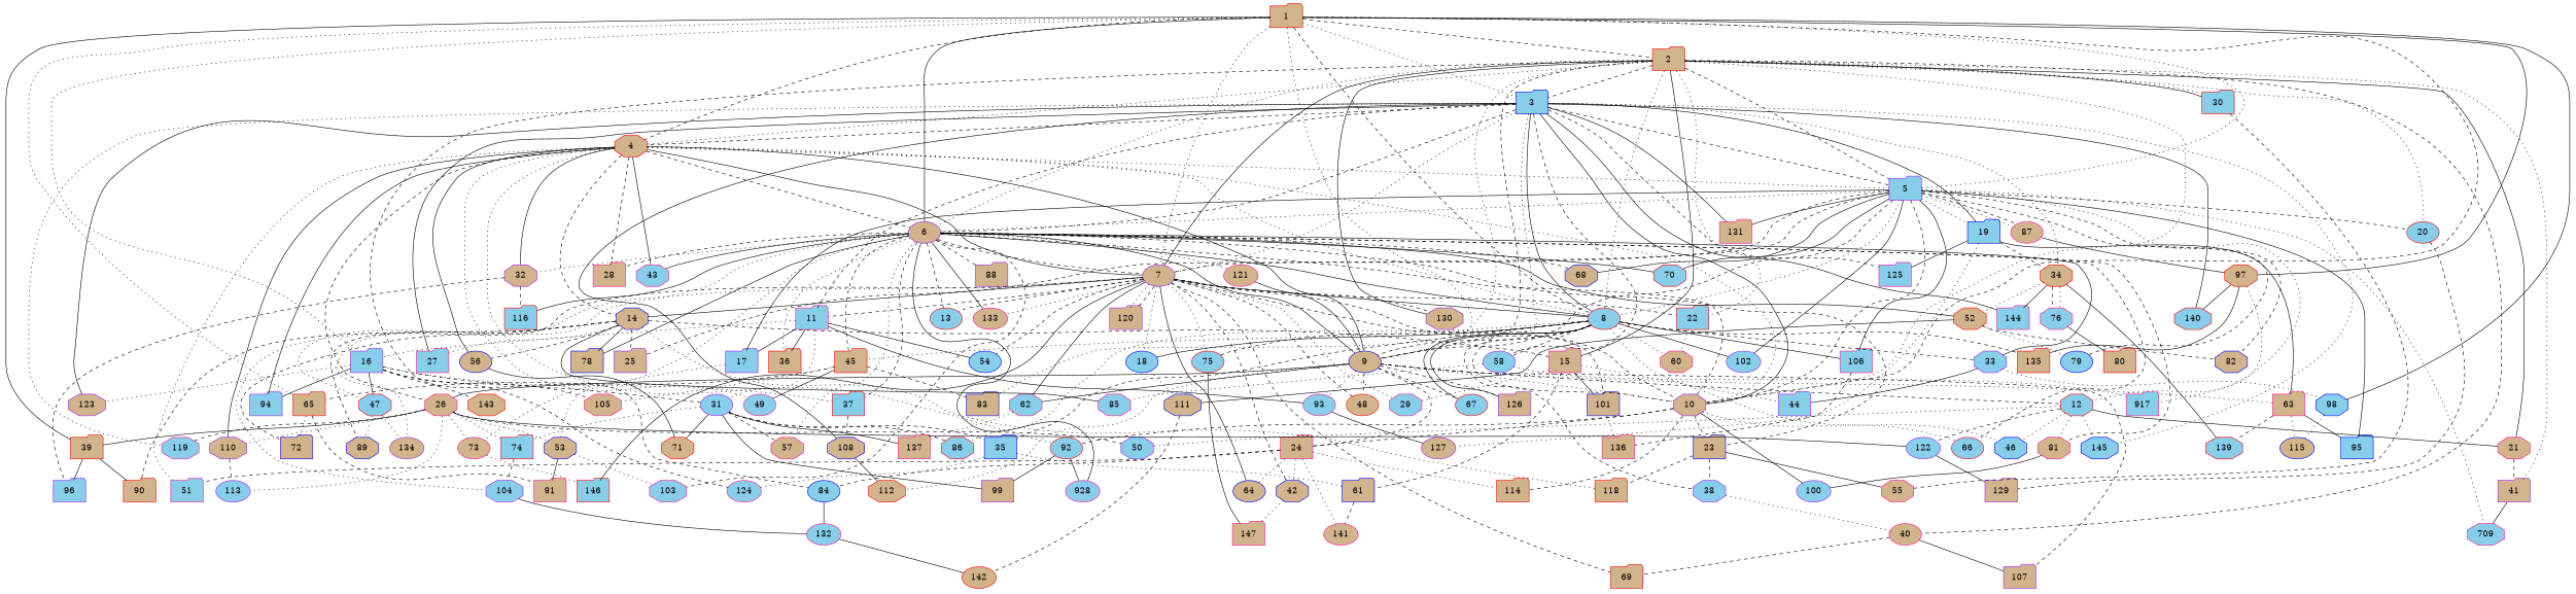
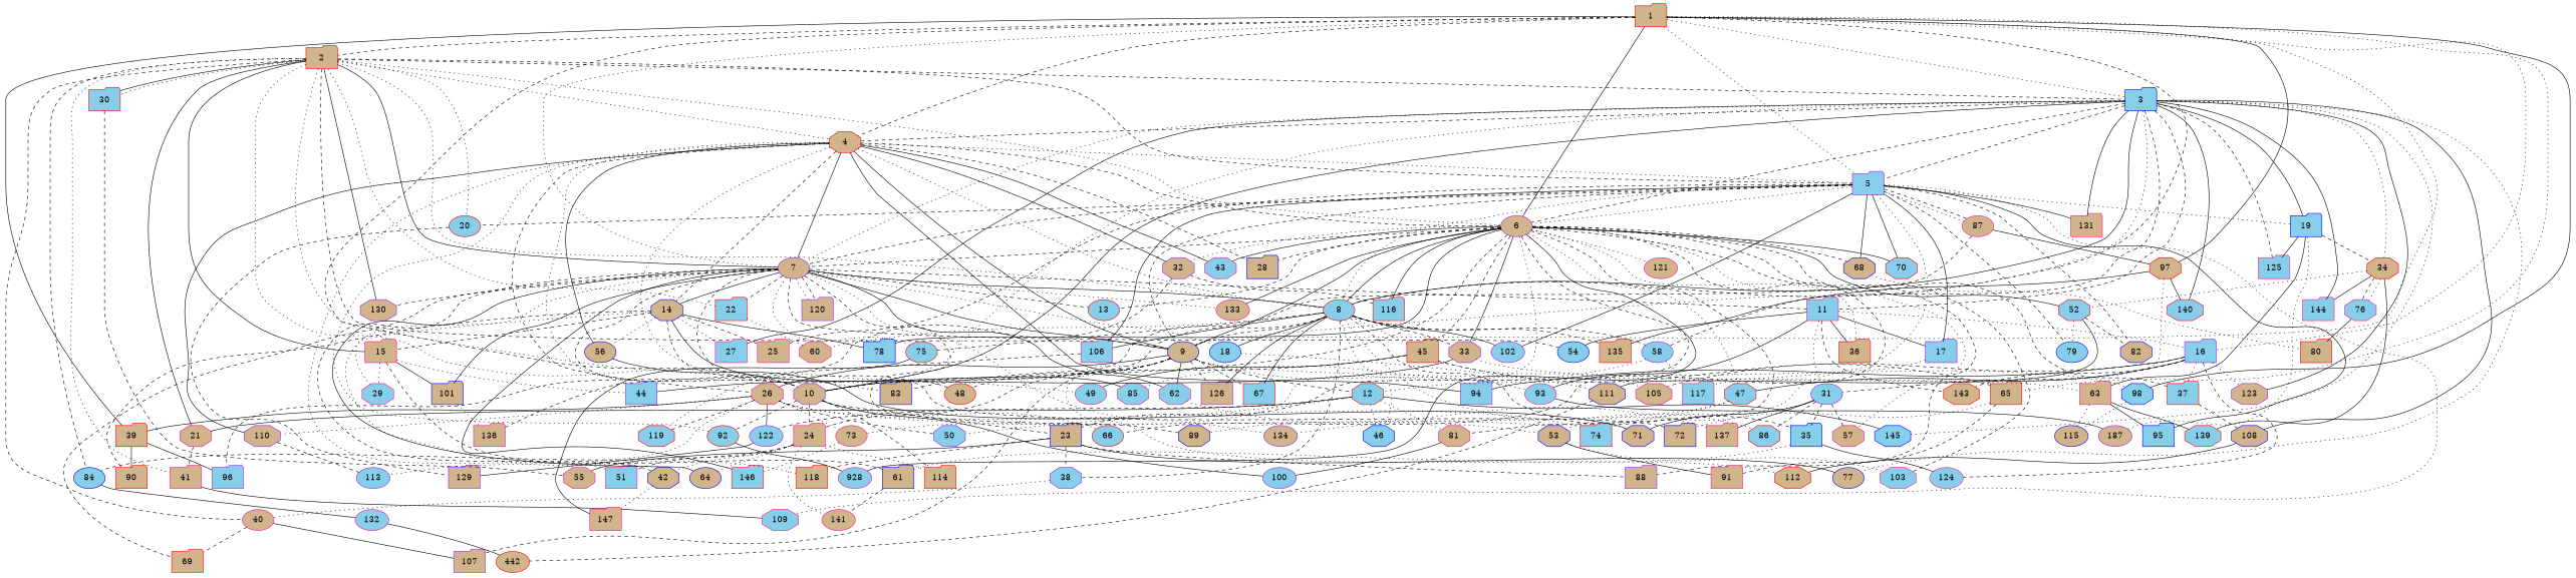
  graph {
    node [color=deeppink fillcolor=tan shape=folder style=filled]
    edge [style=dashed]
    1 [color=red]
    2 [color=red]
    3 [color=blue fillcolor=skyblue]
    4 [color=red shape=octagon]
    5 [color=purple fillcolor=skyblue]
    6 [color=purple shape=ellipse]
    7 [color=purple shape=ellipse]
    8 [color=red fillcolor=skyblue shape=ellipse]
    9 [color=blue shape=ellipse]
    10 [color=purple shape=octagon]
    16 [color=purple fillcolor=skyblue]
    39 [color=red]
    65 [color=red]
    97 [color=red shape=octagon]
    98 [color=blue fillcolor=skyblue shape=octagon]
    15
    20 [color=red fillcolor=skyblue shape=ellipse]
    21 [shape=octagon]
    22 [color=red fillcolor=skyblue]
    30 [color=red fillcolor=skyblue]
    40 [shape=ellipse]
-   41 [color=purple]
+   41
    83 [color=blue]
    84 [color=blue fillcolor=skyblue shape=ellipse]
    130 [color=purple shape=octagon]
    11 [fillcolor=skyblue]
    19 [color=blue fillcolor=skyblue]
    27 [fillcolor=skyblue]
    34 [color=red shape=octagon]
    58 [color=purple fillcolor=skyblue shape=ellipse]
+   77 [color=blue shape=ellipse]
    108 [color=blue shape=octagon]
-   119 [fillcolor=skyblue shape=octagon]
+   119 [color=red fillcolor=skyblue shape=octagon]
    123 [color=purple shape=octagon]
    125 [fillcolor=skyblue]
    131
    140 [color=red fillcolor=skyblue shape=octagon]
    144 [fillcolor=skyblue]
    145 [color=blue fillcolor=skyblue shape=octagon]
    14 [color=blue shape=octagon]
    26 [shape=octagon]
-   28
+   28 [color=blue]
    32 [color=purple shape=octagon]
    43 [fillcolor=skyblue shape=octagon]
    49 [fillcolor=skyblue shape=ellipse]
    51 [fillcolor=skyblue]
    56 [color=blue shape=ellipse]
    92 [color=red fillcolor=skyblue shape=ellipse]
    94 [color=purple fillcolor=skyblue]
    110 [color=purple shape=octagon]
    12 [color=red fillcolor=skyblue shape=octagon]
    17 [color=purple fillcolor=skyblue]
-   25 [color=purple]
+   25
    68 [color=blue shape=octagon]
    70 [color=red fillcolor=skyblue shape=octagon]
    79 [color=blue fillcolor=skyblue shape=ellipse]
    82 [color=blue shape=octagon]
    87 [shape=ellipse]
    95 [color=blue fillcolor=skyblue]
    102 [color=purple fillcolor=skyblue shape=ellipse]
    106 [fillcolor=skyblue]
-   109 [fillcolor=skyblue shape=octagon label=709]
+   109 [fillcolor=skyblue shape=octagon]
    13 [color=red fillcolor=skyblue shape=ellipse]
    23 [color=blue]
-   33 [color=purple fillcolor=skyblue shape=octagon]
+   33 [color=purple shape=octagon]
    36 [color=red]
    37 [color=red fillcolor=skyblue]
    45 [color=red]
    47 [color=red fillcolor=skyblue shape=octagon]
-   52 [color=red shape=octagon]
+   52 [color=red fillcolor=skyblue shape=octagon]
    57 [shape=octagon]
    66 [color=red fillcolor=skyblue shape=ellipse]
    73 [shape=ellipse]
-   78 [color=blue]
+   78 [color=blue fillcolor=skyblue]
    81 [shape=octagon]
    88 [color=purple]
    103 [fillcolor=skyblue shape=octagon]
    116 [color=red fillcolor=skyblue]
    121 [shape=ellipse]
    n80 [fillcolor=skyblue label=928 shape=ellipse]
    133 [shape=ellipse]
    18 [color=blue fillcolor=skyblue shape=ellipse]
    29 [fillcolor=skyblue shape=octagon]
    42 [color=blue shape=octagon]
    48 [color=red shape=ellipse]
    54 [color=blue fillcolor=skyblue shape=ellipse]
    62 [fillcolor=skyblue shape=octagon]
    64 [color=blue shape=ellipse]
    69 [color=red]
    75 [color=red fillcolor=skyblue shape=ellipse]
    89 [color=blue shape=octagon]
    101 [color=blue]
    120 [color=purple]
    134 [color=purple shape=ellipse]
    146 [color=red fillcolor=skyblue]
    35 [color=blue fillcolor=skyblue]
    38 [color=purple fillcolor=skyblue shape=octagon]
    46 [color=blue fillcolor=skyblue shape=octagon]
    60 [shape=octagon]
-   67 [color=red fillcolor=skyblue shape=ellipse]
+   67 [color=red fillcolor=skyblue]
    86 [color=red fillcolor=skyblue shape=octagon]
    126 [color=purple]
    135 [color=red]
    24
    63
    93 [fillcolor=skyblue shape=ellipse]
    107 [color=purple]
    112 [color=red shape=octagon]
    100 [color=purple fillcolor=skyblue shape=ellipse]
    114 [color=red]
    31 [color=purple fillcolor=skyblue shape=ellipse]
    143 [color=red shape=octagon]
    105 [shape=octagon]
    124 [fillcolor=skyblue shape=ellipse]
    90 [color=red]
    96 [color=purple fillcolor=skyblue]
    72 [color=blue]
    91
-   117 [fillcolor=skyblue label=917]
+   117 [fillcolor=skyblue]
    115 [color=blue shape=ellipse]
    44 [color=purple fillcolor=skyblue]
    61 [color=blue]
    129 [color=purple]
    55 [shape=octagon]
    132 [fillcolor=skyblue shape=ellipse]
-   127 [color=purple shape=ellipse]
+   127 [color=purple shape=ellipse label=187]
    76 [fillcolor=skyblue shape=octagon]
    139 [color=red fillcolor=skyblue shape=octagon]
    85 [fillcolor=skyblue shape=octagon]
-   104 [color=purple fillcolor=skyblue shape=octagon]
    118 [color=red]
    50 [color=purple fillcolor=skyblue shape=octagon]
    122 [color=purple fillcolor=skyblue shape=ellipse]
    53 [color=blue shape=octagon]
    74 [color=red fillcolor=skyblue]
    113 [color=purple fillcolor=skyblue shape=ellipse]
-   71 [color=red shape=octagon]
-   99 [color=purple]
+   71 [color=blue shape=octagon]
    80 [color=red]
    136
    111 [color=blue shape=octagon]
    147
    137
    141 [shape=ellipse]
-   142 [color=red shape=ellipse]
+   142 [color=red shape=ellipse label=442]
    1 -- 2
    1 -- 3 [style=dotted]
    1 -- 4
    1 -- 5 [style=dotted]
    1 -- 6 [style=solid]
    1 -- 7 [style=dotted]
    1 -- 8
    1 -- 9 [style=dotted]
    1 -- 10
    1 -- 16 [style=dotted]
    1 -- 39 [style=solid]
    1 -- 65 [style=dotted]
    1 -- 97 [style=solid]
    1 -- 98 [style=solid]
    2 -- 3
    2 -- 4 [style=dotted]
    2 -- 5
    2 -- 6 [style=dotted]
    2 -- 7 [style=solid]
    2 -- 8 [style=dotted]
    2 -- 9
    2 -- 10 [style=dotted]
    2 -- 15 [style=solid]
    2 -- 20 [style=dotted]
    2 -- 21 [style=solid]
    2 -- 22 [style=dotted]
    2 -- 30 [style=solid]
    2 -- 30 [style=dotted]
    2 -- 40
    2 -- 41 [style=dotted]
    2 -- 83 [style=dotted]
    2 -- 84
    2 -- 130 [style=solid]
    3 -- 4
    3 -- 5
    3 -- 6
    3 -- 7 [style=dotted]
    3 -- 8 [style=solid]
    3 -- 9 [style=dotted]
    3 -- 10 [style=solid]
    3 -- 11
    3 -- 19 [style=solid]
    3 -- 27 [style=solid]
    3 -- 34 [style=dotted]
    3 -- 58
+   3 -- 77 [style=dotted]
    3 -- 108 [style=solid]
    3 -- 119 [style=dotted]
    3 -- 123 [style=solid]
    3 -- 125
    3 -- 131 [style=solid]
    3 -- 140 [style=solid]
    3 -- 144 [style=solid]
    3 -- 145 [style=dotted]
    4 -- 5 [style=dotted]
    4 -- 6
    4 -- 7 [style=solid]
    4 -- 8 [style=dotted]
    4 -- 9 [style=solid]
    4 -- 10 [style=dotted]
    4 -- 14
    4 -- 26
    4 -- 28
    4 -- 32 [style=solid]
    4 -- 43 [style=solid]
    4 -- 49 [style=dotted]
    4 -- 51 [style=dotted]
    4 -- 56 [style=solid]
    4 -- 92 [style=dotted]
    4 -- 94 [style=solid]
    4 -- 110 [style=solid]
    5 -- 6 [style=dotted]
    5 -- 7
    5 -- 8 [style=dotted]
    5 -- 9
-   5 -- 10
+   87 -- 10
    5 -- 20
    5 -- 19 [style=dotted]
    5 -- 131 [style=solid]
    5 -- 12 [style=dotted]
    5 -- 17 [style=solid]
    5 -- 25
    5 -- 68 [style=solid]
    5 -- 70 [style=solid]
    5 -- 79
    5 -- 82
    5 -- 87 [style=dotted]
    5 -- 87
    5 -- 95 [style=solid]
    5 -- 102 [style=solid]
    5 -- 106 [style=solid]
    5 -- 109 [style=dotted]
    6 -- 7
    6 -- 8 [style=solid]
    6 -- 9 [style=solid]
    6 -- 10
    6 -- 28
    6 -- 32 [style=dotted]
    6 -- 43 [style=solid]
    6 -- 68
    6 -- 70 [style=solid]
    6 -- 13
    6 -- 23
    6 -- 33 [style=solid]
    6 -- 36 [style=dotted]
    6 -- 37
    6 -- 45
    6 -- 47 [style=dotted]
    6 -- 52 [style=solid]
    6 -- 57 [style=dotted]
    6 -- 66
    6 -- 73 [style=dotted]
    6 -- 78 [style=solid]
    6 -- 81
    6 -- 88
    6 -- 103
    6 -- 116 [style=solid]
    6 -- 121 [style=dotted]
    6 -- n80 [style=solid]
    6 -- 133 [style=solid]
    7 -- 8 [style=solid]
-   121 -- 9 [style=solid]
+   7 -- 9 [style=solid]
    7 -- 10
    7 -- 22
    7 -- 130
    7 -- 11
    7 -- 14 [style=solid]
    7 -- 13
    7 -- 133 [style=dotted]
    7 -- 18 [style=dotted]
    7 -- 29 [style=dotted]
    7 -- 42
    7 -- 48
    7 -- 54
    7 -- 62 [style=solid]
    7 -- 64 [style=solid]
    7 -- 69
    7 -- 75 [style=dotted]
    7 -- 89
-   7 -- 101
+   7 -- 101 [style=solid]
    7 -- 120 [style=dotted]
    7 -- 120
    7 -- 134 [style=dotted]
    7 -- 146 [style=solid]
    8 -- 9
    8 -- 10
    8 -- 58
    8 -- 102 [style=solid]
    8 -- 106 [style=solid]
    8 -- 33
    8 -- 45 [style=dotted]
    8 -- 18 [style=solid]
    8 -- 75
    8 -- 35
    8 -- 38
    8 -- 46 [style=dotted]
    8 -- 60 [style=dotted]
    8 -- 67 [style=solid]
    8 -- 86 [style=dotted]
    8 -- 126 [style=solid]
    8 -- 135
    9 -- 10 [style=dotted]
    9 -- 26 [style=solid]
    9 -- 12
    9 -- 48
    9 -- 62 [style=solid]
    9 -- 67
    9 -- 126
    9 -- 24
    9 -- 63 [style=dotted]
    9 -- 93 [style=dotted]
    9 -- 107
    9 -- 112 [style=dotted]
    10 -- 92
    10 -- 23
    10 -- 66 [style=dotted]
    10 -- 24
    10 -- 100 [style=solid]
    10 -- 114
    16 -- 123 [style=dotted]
    16 -- 94 [style=solid]
    16 -- 37 [style=dotted]
    16 -- 47 [style=solid]
    16 -- 31
    16 -- 143
    16 -- 105
    16 -- 124
    39 -- 90 [style=solid]
    39 -- 96 [style=solid]
    65 -- 72 [style=dotted]
    65 -- 91
    97 -- 140 [style=solid]
    97 -- 135 [style=solid]
    97 -- 117 [style=dotted]
    98 -- 115 [style=dotted]
    15 -- 29 [style=dotted]
    15 -- 101 [style=solid]
    15 -- 44 [style=dotted]
    15 -- 61
    20 -- 129
    21 -- 41
    22 -- 60 [style=dotted]
    30 -- 55
    40 -- 69
    40 -- 107 [style=solid]
    41 -- 109 [style=solid]
    84 -- 132 [style=solid]
    11 -- 16 [style=dotted]
    11 -- 17 [style=solid]
    11 -- 36 [style=solid]
    11 -- 54 [style=solid]
    11 -- 93 [style=solid]
    11 -- 31 [style=dotted]
+   11 -- 143
    19 -- 34
    19 -- 125 [style=solid]
    19 -- 63 [style=solid]
    19 -- 127 [style=dotted]
    34 -- 144 [style=solid]
    34 -- 52 [style=dotted]
    34 -- 76
    34 -- 76 [style=dotted]
    34 -- 139 [style=solid]
    58 -- 117 [style=dotted]
    58 -- 85 [style=dotted]
    108 -- 112 [style=solid]
    14 -- 15
    14 -- 27 [style=dotted]
-   14 -- 56
+   14 -- 56 [style=dotted]
    14 -- 25
    14 -- 78 [style=solid]
    14 -- 90
    14 -- 72
    14 -- 85 [style=solid]
-   14 -- 104 [style=dotted]
    14 -- 118 [style=dotted]
    26 -- 39 [style=solid]
    26 -- 119
    26 -- 110 [style=dotted]
    26 -- 73 [style=dotted]
    26 -- 50
    26 -- 122 [style=solid]
    26 -- 53 [style=dotted]
    26 -- 74 [style=dotted]
    26 -- 113 [style=dotted]
    32 -- 116
    32 -- 96
    56 -- 71 [style=solid]
    92 -- n80 [style=solid]
-   92 -- 99 [style=solid]
    110 -- 113
    12 -- 21 [style=solid]
-   12 -- 145 [style=dotted]
+   12 -- 145 [style=solid]
    12 -- 81 [style=dotted]
    12 -- 46 [style=dotted]
    12 -- 50 [style=dotted]
    12 -- 122
    17 -- 53 [style=dotted]
+   68 -- 80 [style=dotted]
    87 -- 97 [style=solid]
    106 -- 136
+   23 -- 77 [style=solid]
+   23 -- 88
    23 -- 38
    23 -- 55 [style=solid]
    23 -- 118
    33 -- 98 [style=dotted]
    33 -- 44 [style=solid]
    37 -- 108
    45 -- 65
    45 -- 83
    45 -- 49 [style=solid]
    45 -- 105 [style=dotted]
    47 -- 89 [style=dotted]
    47 -- 134 [style=dotted]
    52 -- 79 [style=dotted]
    52 -- 82
    52 -- 111 [style=solid]
    73 -- 146 [style=dotted]
    81 -- 100 [style=solid]
    18 -- 111 [style=dotted]
    42 -- 147 [style=dotted]
    62 -- 137 [style=dotted]
    75 -- 147 [style=solid]
    101 -- 136 [style=dotted]
-   35 -- 124 [style=dotted]
+   35 -- 124 [style=solid]
    35 -- 61 [style=dotted]
    38 -- 40 [style=dotted]
    24 -- 84
    24 -- 51
    24 -- 42 [style=dotted]
    24 -- 64 [style=dotted]
    24 -- 114 [style=dotted]
    24 -- 141 [style=dotted]
    63 -- 95 [style=solid]
    63 -- 115 [style=dotted]
-   63 -- 139
+   63 -- 139 [style=solid]
    93 -- 127 [style=solid]
    31 -- 57
    31 -- 35
    31 -- 86
    31 -- 74 [style=dotted]
    31 -- 71 [style=solid]
-   31 -- 99 [style=solid]
    31 -- 137 [style=solid]
    61 -- 141
    132 -- 142 [style=solid]
    76 -- 80 [style=solid]
-   104 -- 132 [style=solid]
    122 -- 129 [style=solid]
    53 -- 103 [style=dotted]
    53 -- 91 [style=solid]
-   74 -- 104
    111 -- 142
  }
